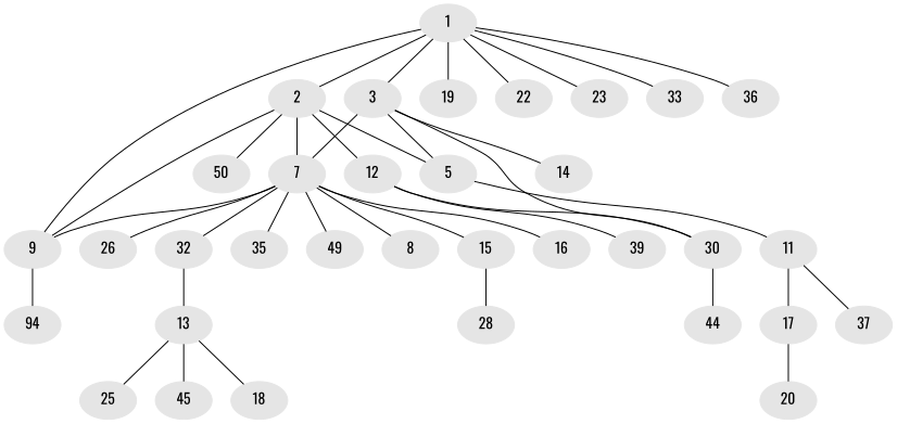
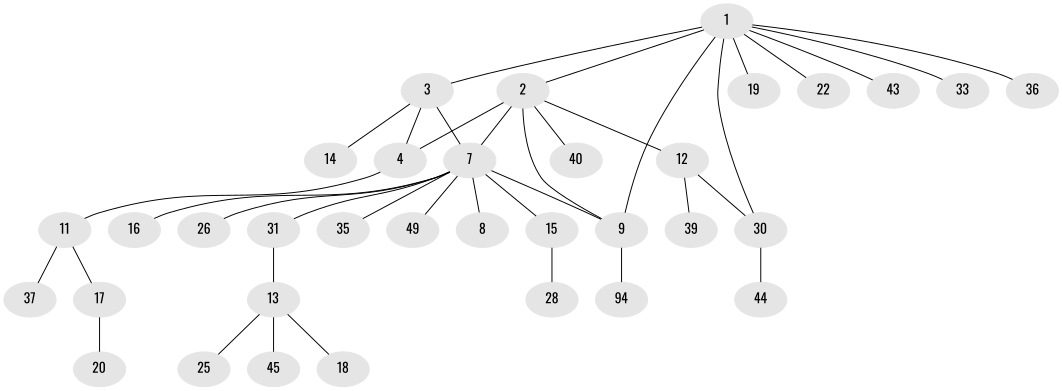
  graph {
    fontname=Oswald
    node [color=gray90 fontname=Oswald style=filled]
    edge [fontname=Oswald]
    1 [super="+4"]
    2 [super="+6"]
    3 [super="+42"]
    9 [super="+10"]
    19
    22 [super="+46"]
-   23
+   23 [label=43]
    33
    36
-   5
+   5 [label=4]
    7 [super="+24"]
    12 [super="+21"]
-   40 [label=50]
+   40
    14
    30 [super="+31"]
    n16 [label=94]
    11 [super="+47"]
    8 [super="+48"]
    15 [super="+43"]
    16
    26
-   32
+   32 [label=31]
    35
    49
    39
    44
    17 [super="+41"]
    37
    28
    13 [super="+29"]
    18
    25
    45
    20 [super="+38"]
    1 -- 2
    1 -- 3
    1 -- 9 [weight=2]
    1 -- 19
    1 -- 22
    1 -- 23
    1 -- 33
    1 -- 36
    2 -- 9
    2 -- 5
    2 -- 7 [weight=2]
    2 -- 12
    2 -- 40
    3 -- 5
    3 -- 7
    3 -- 14
-   3 -- 30
+   1 -- 30
    9 -- n16
    5 -- 11
    7 -- 9 [weight=2]
    7 -- 8
    7 -- 15
    7 -- 16
    7 -- 26
    7 -- 32
    7 -- 35
    7 -- 49
    12 -- 30
    12 -- 39
    30 -- 44
    11 -- 17
    11 -- 37
    15 -- 28
    32 -- 13
    17 -- 20
    13 -- 18
    13 -- 25
    13 -- 45
  }
